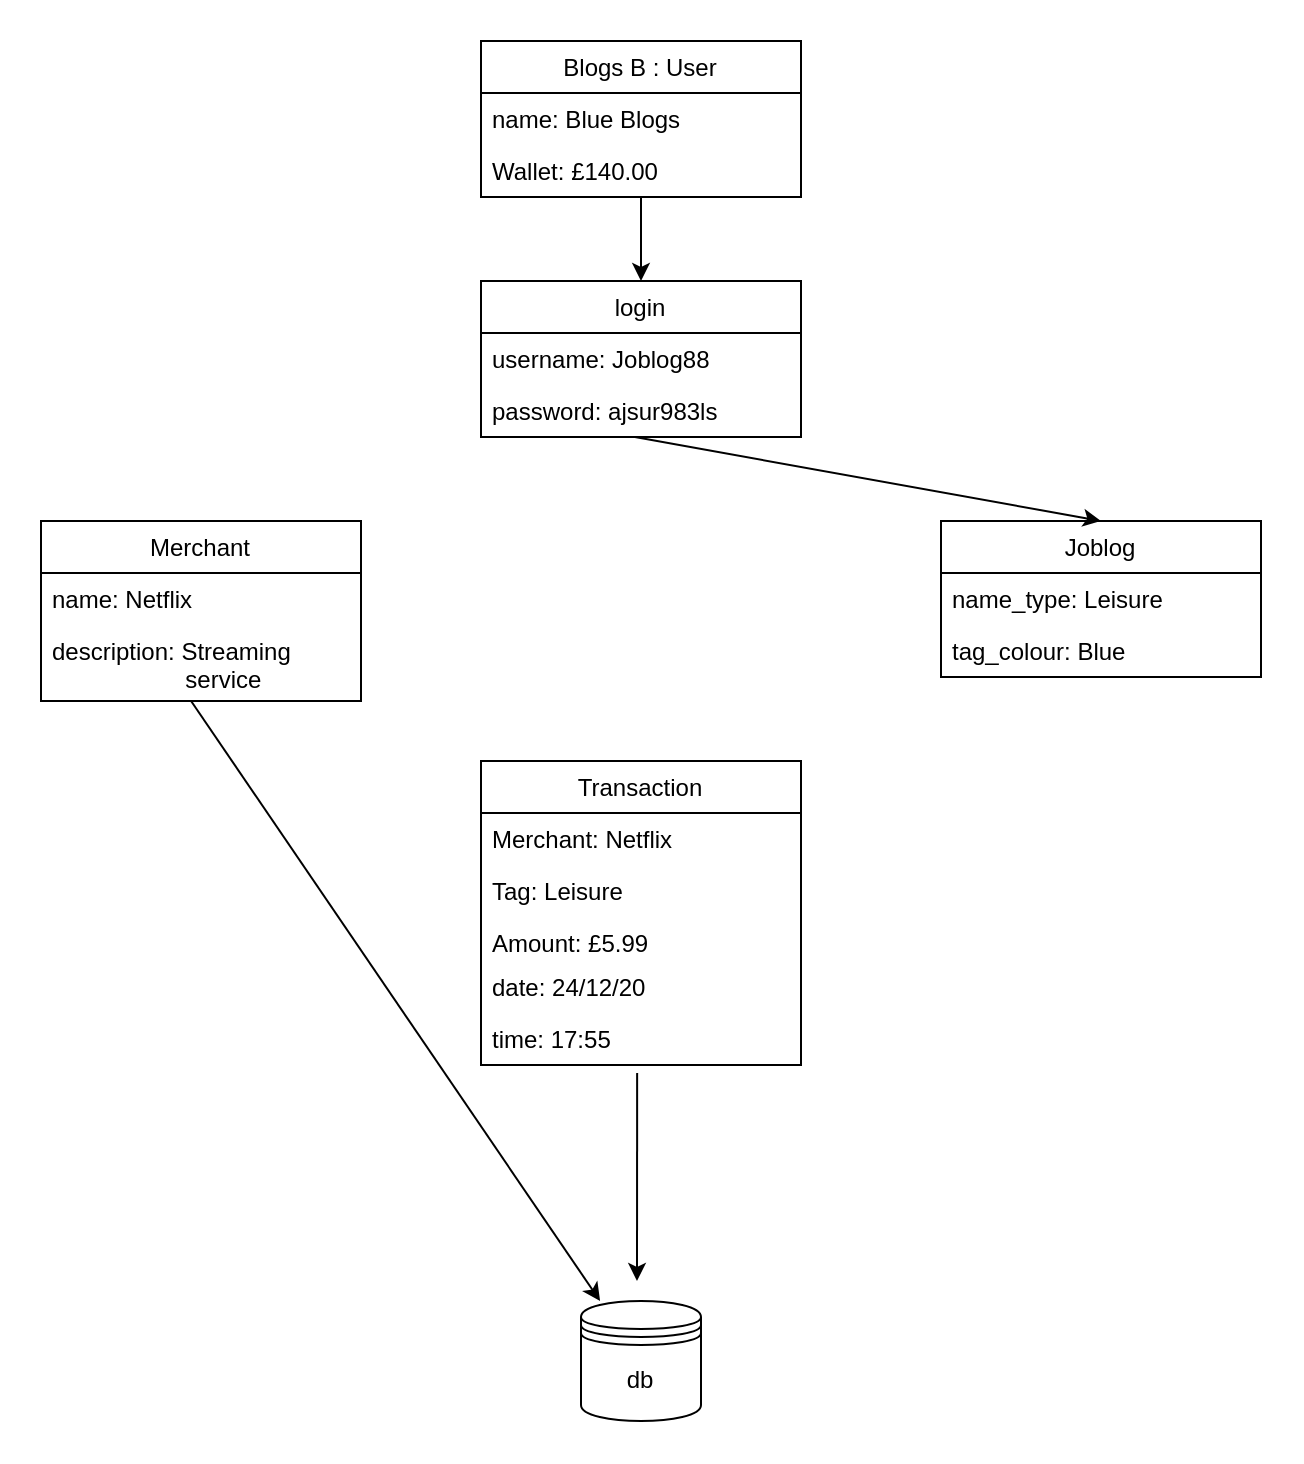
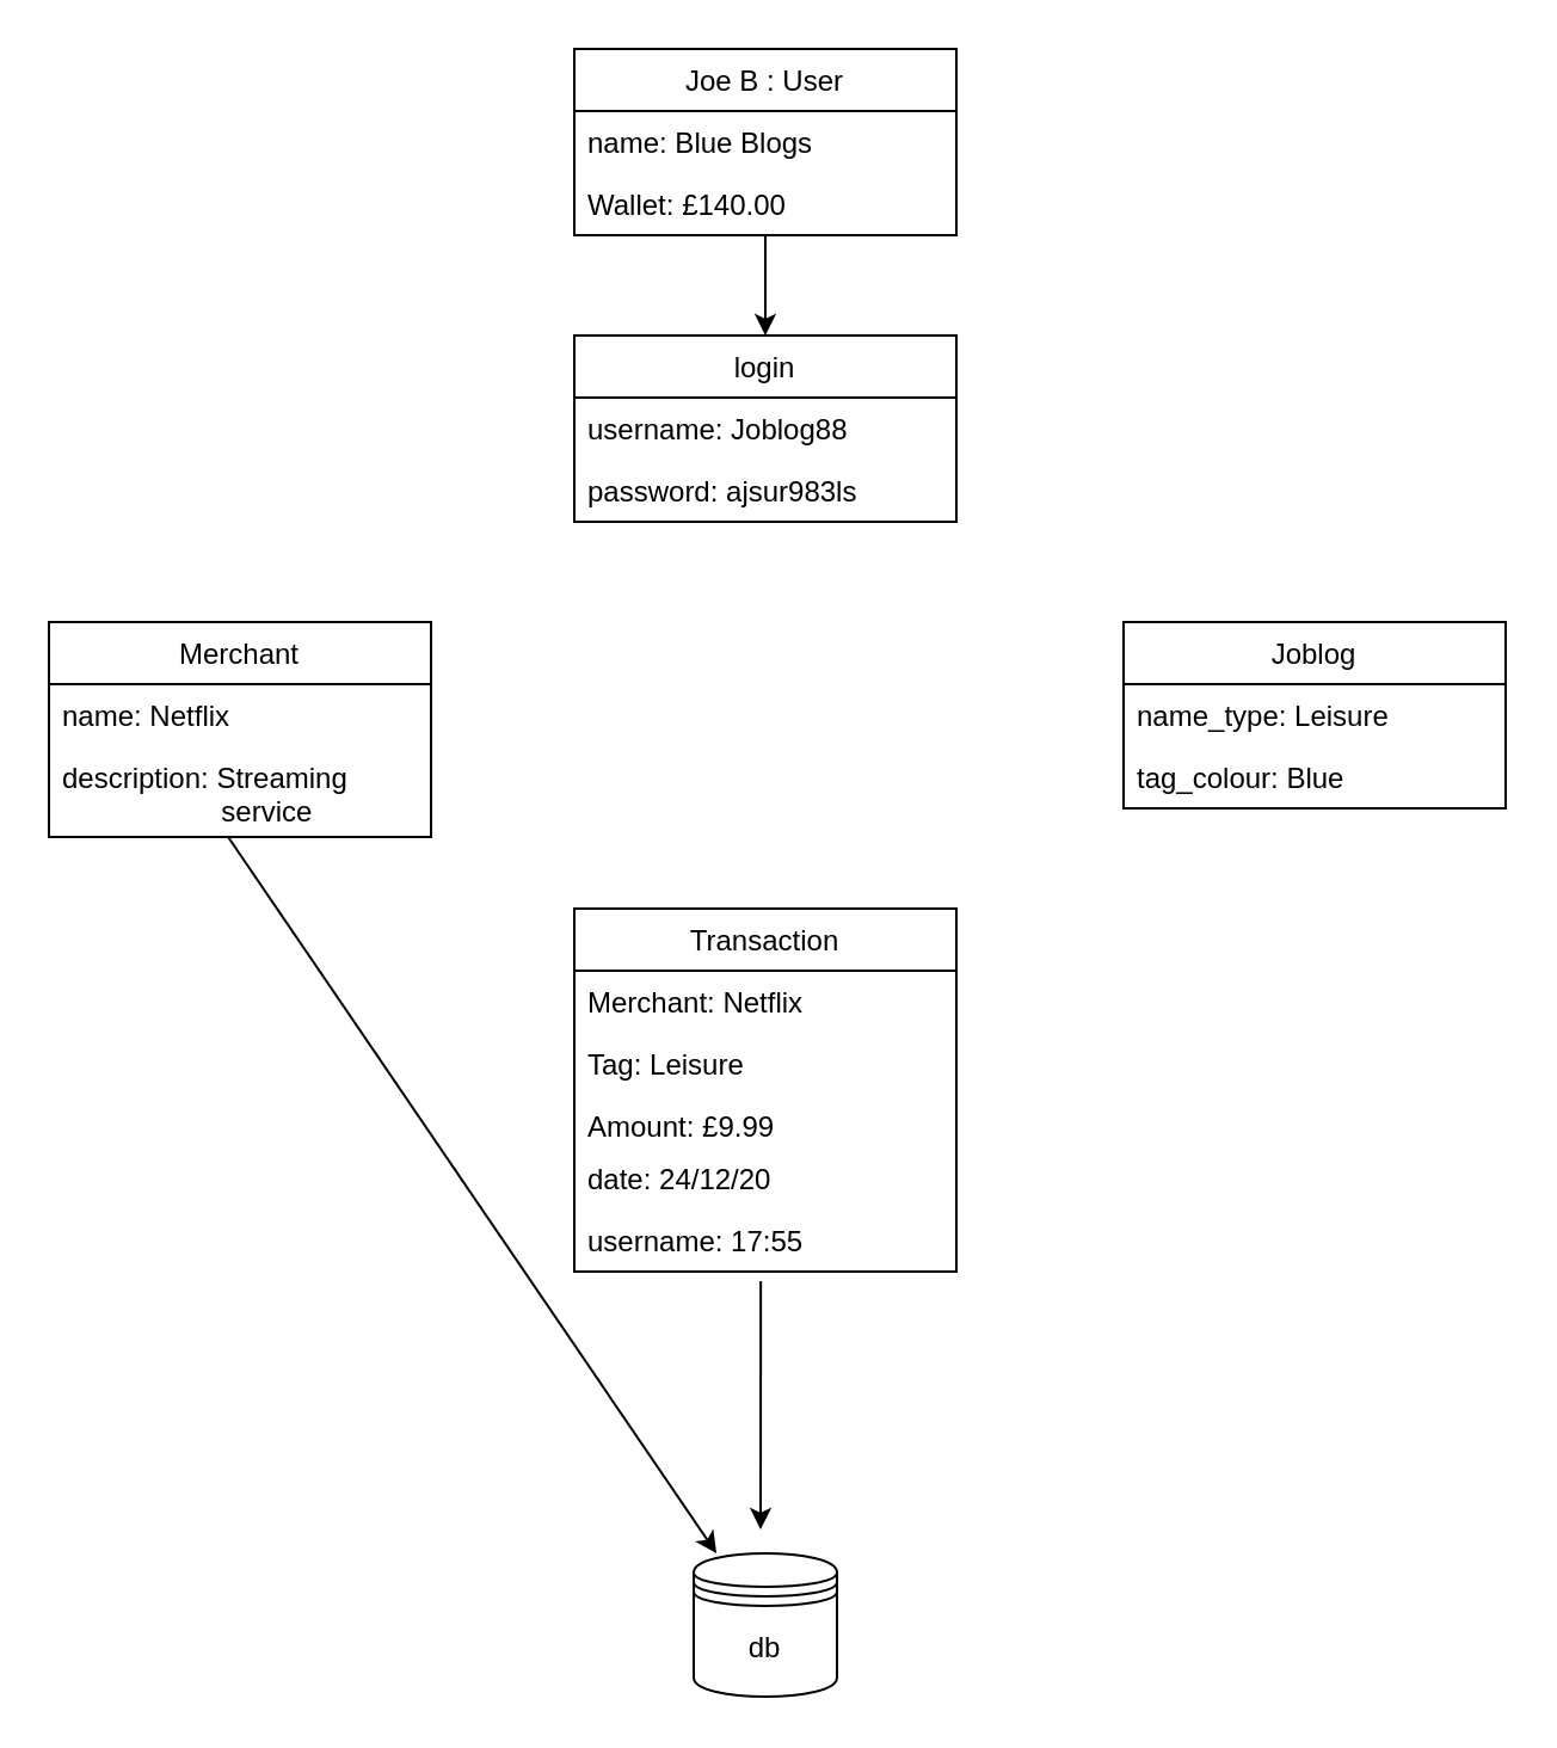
  <mxCell id="0" />
  <mxCell id="1" parent="0" />
  <mxCell id="2" value="login" style="swimlane;fontStyle=0;childLayout=stackLayout;horizontal=1;startSize=26;fillColor=none;horizontalStack=0;resizeParent=1;resizeParentMax=0;resizeLast=0;collapsible=1;marginBottom=0;" vertex="1" parent="1"><mxGeometry x="240" y="140" width="160" height="78" as="geometry" /></mxCell>
  <mxCell id="3" value="username: Joblog88" style="text;strokeColor=none;fillColor=none;align=left;verticalAlign=top;spacingLeft=4;spacingRight=4;overflow=hidden;rotatable=0;points=[[0,0.5],[1,0.5]];portConstraint=eastwest;" vertex="1" parent="2"><mxGeometry y="26" width="160" height="26" as="geometry" /></mxCell>
  <mxCell id="4" value="password: ajsur983ls" style="text;strokeColor=none;fillColor=none;align=left;verticalAlign=top;spacingLeft=4;spacingRight=4;overflow=hidden;rotatable=0;points=[[0,0.5],[1,0.5]];portConstraint=eastwest;" vertex="1" parent="2"><mxGeometry y="52" width="160" height="26" as="geometry" /></mxCell>
  <mxCell id="5" value="Transaction" style="swimlane;fontStyle=0;childLayout=stackLayout;horizontal=1;startSize=26;fillColor=none;horizontalStack=0;resizeParent=1;resizeParentMax=0;resizeLast=0;collapsible=1;marginBottom=0;" vertex="1" parent="1"><mxGeometry x="240" y="380" width="160" height="152" as="geometry"><mxRectangle x="320" y="400" width="90" height="26" as="alternateBounds" /></mxGeometry></mxCell>
  <mxCell id="6" value="Merchant: Netflix" style="text;strokeColor=none;fillColor=none;align=left;verticalAlign=top;spacingLeft=4;spacingRight=4;overflow=hidden;rotatable=0;points=[[0,0.5],[1,0.5]];portConstraint=eastwest;" vertex="1" parent="5"><mxGeometry y="26" width="160" height="26" as="geometry" /></mxCell>
  <mxCell id="7" value="Tag: Leisure" style="text;strokeColor=none;fillColor=none;align=left;verticalAlign=top;spacingLeft=4;spacingRight=4;overflow=hidden;rotatable=0;points=[[0,0.5],[1,0.5]];portConstraint=eastwest;" vertex="1" parent="5"><mxGeometry y="52" width="160" height="26" as="geometry" /></mxCell>
- <mxCell id="8" value="Amount: £5.99" style="text;strokeColor=none;fillColor=none;align=left;verticalAlign=top;spacingLeft=4;spacingRight=4;overflow=hidden;rotatable=0;points=[[0,0.5],[1,0.5]];portConstraint=eastwest;" vertex="1" parent="5"><mxGeometry y="78" width="160" height="22" as="geometry" /></mxCell>
+ <mxCell id="8" value="Amount: £9.99" style="text;strokeColor=none;fillColor=none;align=left;verticalAlign=top;spacingLeft=4;spacingRight=4;overflow=hidden;rotatable=0;points=[[0,0.5],[1,0.5]];portConstraint=eastwest;" vertex="1" parent="5"><mxGeometry y="78" width="160" height="22" as="geometry" /></mxCell>
  <mxCell id="9" value="date: 24/12/20" style="text;strokeColor=none;fillColor=none;align=left;verticalAlign=top;spacingLeft=4;spacingRight=4;overflow=hidden;rotatable=0;points=[[0,0.5],[1,0.5]];portConstraint=eastwest;" vertex="1" parent="5"><mxGeometry y="100" width="160" height="26" as="geometry" /></mxCell>
- <mxCell id="10" value="time: 17:55" style="text;strokeColor=none;fillColor=none;align=left;verticalAlign=top;spacingLeft=4;spacingRight=4;overflow=hidden;rotatable=0;points=[[0,0.5],[1,0.5]];portConstraint=eastwest;" vertex="1" parent="5"><mxGeometry y="126" width="160" height="26" as="geometry" /></mxCell>
+ <mxCell id="10" value="username: 17:55" style="text;strokeColor=none;fillColor=none;align=left;verticalAlign=top;spacingLeft=4;spacingRight=4;overflow=hidden;rotatable=0;points=[[0,0.5],[1,0.5]];portConstraint=eastwest;" vertex="1" parent="5"><mxGeometry y="126" width="160" height="26" as="geometry" /></mxCell>
  <mxCell id="11" value="Joblog" style="swimlane;fontStyle=0;childLayout=stackLayout;horizontal=1;startSize=26;fillColor=none;horizontalStack=0;resizeParent=1;resizeParentMax=0;resizeLast=0;collapsible=1;marginBottom=0;" vertex="1" parent="1"><mxGeometry x="470" y="260" width="160" height="78" as="geometry" /></mxCell>
  <mxCell id="12" value="name_type: Leisure" style="text;strokeColor=none;fillColor=none;align=left;verticalAlign=top;spacingLeft=4;spacingRight=4;overflow=hidden;rotatable=0;points=[[0,0.5],[1,0.5]];portConstraint=eastwest;" vertex="1" parent="11"><mxGeometry y="26" width="160" height="26" as="geometry" /></mxCell>
  <mxCell id="13" value="tag_colour: Blue" style="text;strokeColor=none;fillColor=none;align=left;verticalAlign=top;spacingLeft=4;spacingRight=4;overflow=hidden;rotatable=0;points=[[0,0.5],[1,0.5]];portConstraint=eastwest;" vertex="1" parent="11"><mxGeometry y="52" width="160" height="26" as="geometry" /></mxCell>
  <mxCell id="14" value="Merchant" style="swimlane;fontStyle=0;childLayout=stackLayout;horizontal=1;startSize=26;fillColor=none;horizontalStack=0;resizeParent=1;resizeParentMax=0;resizeLast=0;collapsible=1;marginBottom=0;" vertex="1" parent="1"><mxGeometry x="20" y="260" width="160" height="90" as="geometry" /></mxCell>
  <mxCell id="15" value="name: Netflix" style="text;strokeColor=none;fillColor=none;align=left;verticalAlign=top;spacingLeft=4;spacingRight=4;overflow=hidden;rotatable=0;points=[[0,0.5],[1,0.5]];portConstraint=eastwest;" vertex="1" parent="14"><mxGeometry y="26" width="160" height="26" as="geometry" /></mxCell>
  <mxCell id="16" value="description: Streaming&#10;                    service" style="text;strokeColor=none;fillColor=none;align=left;verticalAlign=top;spacingLeft=4;spacingRight=4;overflow=hidden;rotatable=0;points=[[0,0.5],[1,0.5]];portConstraint=eastwest;" vertex="1" parent="14"><mxGeometry y="52" width="160" height="38" as="geometry" /></mxCell>
- <mxCell id="17" value="" style="endArrow=classic;html=1;entryX=0.5;entryY=0;entryDx=0;entryDy=0;exitX=0.481;exitY=1;exitDx=0;exitDy=0;exitPerimeter=0;" edge="1" parent="1" source="4" target="11"><mxGeometry width="50" height="50" relative="1" as="geometry"><mxPoint x="310" y="220" as="sourcePoint" /><mxPoint x="360" y="240" as="targetPoint" /></mxGeometry></mxCell>
- <mxCell id="18" value="Blogs B : User" style="swimlane;fontStyle=0;childLayout=stackLayout;horizontal=1;startSize=26;fillColor=none;horizontalStack=0;resizeParent=1;resizeParentMax=0;resizeLast=0;collapsible=1;marginBottom=0;" vertex="1" parent="1"><mxGeometry x="240" y="20" width="160" height="78" as="geometry" /></mxCell>
+ <mxCell id="18" value="Joe B : User" style="swimlane;fontStyle=0;childLayout=stackLayout;horizontal=1;startSize=26;fillColor=none;horizontalStack=0;resizeParent=1;resizeParentMax=0;resizeLast=0;collapsible=1;marginBottom=0;" vertex="1" parent="1"><mxGeometry x="240" y="20" width="160" height="78" as="geometry" /></mxCell>
  <mxCell id="19" value="name: Blue Blogs " style="text;strokeColor=none;fillColor=none;align=left;verticalAlign=top;spacingLeft=4;spacingRight=4;overflow=hidden;rotatable=0;points=[[0,0.5],[1,0.5]];portConstraint=eastwest;" vertex="1" parent="18"><mxGeometry y="26" width="160" height="26" as="geometry" /></mxCell>
  <mxCell id="20" value="Wallet: £140.00" style="text;strokeColor=none;fillColor=none;align=left;verticalAlign=top;spacingLeft=4;spacingRight=4;overflow=hidden;rotatable=0;points=[[0,0.5],[1,0.5]];portConstraint=eastwest;" vertex="1" parent="18"><mxGeometry y="52" width="160" height="26" as="geometry" /></mxCell>
  <mxCell id="21" value="" style="endArrow=classic;html=1;entryX=0.5;entryY=0;entryDx=0;entryDy=0;" edge="1" parent="1" target="2"><mxGeometry width="50" height="50" relative="1" as="geometry"><mxPoint x="320" y="98" as="sourcePoint" /><mxPoint x="360" y="270" as="targetPoint" /></mxGeometry></mxCell>
  <mxCell id="22" value="" style="endArrow=classic;html=1;exitX=0.469;exitY=1;exitDx=0;exitDy=0;exitPerimeter=0;" edge="1" parent="1" source="16" target="23"><mxGeometry width="50" height="50" relative="1" as="geometry"><mxPoint x="310" y="420" as="sourcePoint" /><mxPoint x="360" y="370" as="targetPoint" /></mxGeometry></mxCell>
  <mxCell id="23" value="db" style="shape=datastore;whiteSpace=wrap;html=1;" vertex="1" parent="1"><mxGeometry x="290" y="650" width="60" height="60" as="geometry" /></mxCell>
  <mxCell id="24" value="" style="endArrow=classic;html=1;exitX=0.488;exitY=1.154;exitDx=0;exitDy=0;exitPerimeter=0;" edge="1" parent="1" source="10"><mxGeometry width="50" height="50" relative="1" as="geometry"><mxPoint x="310" y="470" as="sourcePoint" /><mxPoint x="318" y="640" as="targetPoint" /></mxGeometry></mxCell>
